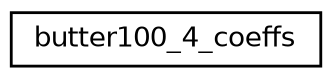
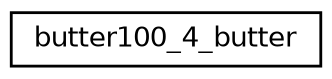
  digraph {
    rankdir=LR
-   n1 [color=black fillcolor=white fontname=Helvetica fontsize=10 height=0.2 label=butter100_4_coeffs shape=record style=filled width=0.4]
+   n1 [color=black fillcolor=white fontname=Helvetica fontsize=10 height=0.2 label=butter100_4_butter shape=record style=filled width=0.4]
  }
